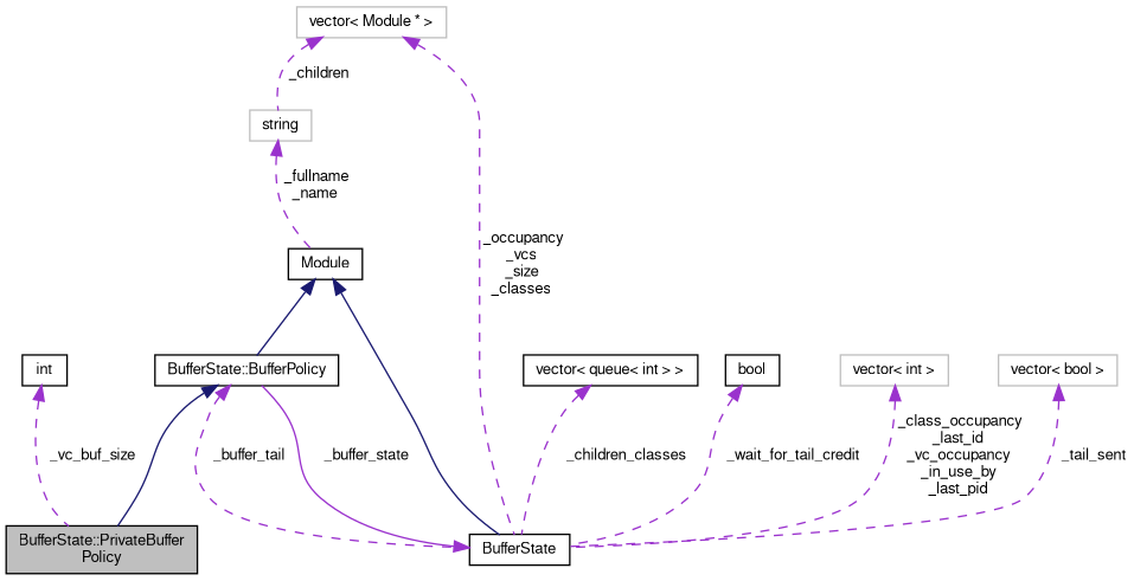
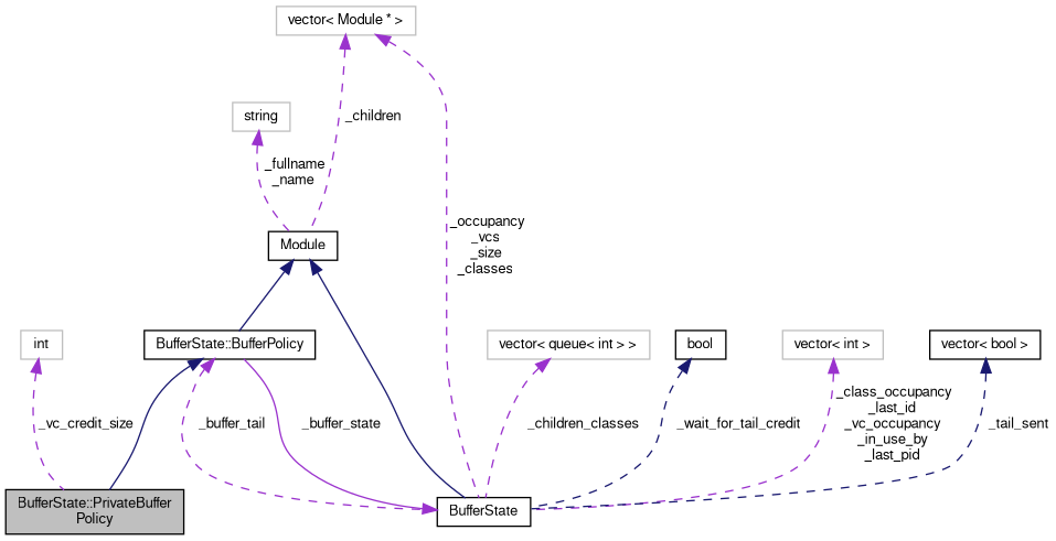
  digraph {
    node [color=black fontname=FreeSans fontsize=10 shape=record]
    edge [color=darkorchid3 dir=back fontname=FreeSans fontsize=10 labelfontname=FreeSans labelfontsize=10 style=dashed]
    n1 [fillcolor=grey75 fontcolor=black height=0.2 label="BufferState::PrivateBuffer\lPolicy" style=filled width=0.4]
    n2 [height=0.2 label="BufferState::BufferPolicy" width=0.4]
    n3 [height=0.2 label=BufferState width=0.4]
    n4 [height=0.2 label=Module width=0.4]
    n5 [color=grey75 height=0.2 label=string width=0.4]
    n6 [color=grey75 height=0.2 label="vector\< Module * \>" width=0.4]
-   n7 [height=0.2 label="vector\< queue\< int \> \>" width=0.4]
-   n8 [height=0.2 label=int width=0.4]
+   n7 [color=grey75 height=0.2 label="vector\< queue\< int \> \>" width=0.4]
+   n8 [color=grey75 height=0.2 label=int width=0.4]
    n9 [height=0.2 label=bool width=0.4]
    n10 [color=grey75 height=0.2 label="vector\< int \>" width=0.4]
-   n11 [color=grey75 height=0.2 label="vector\< bool \>" width=0.4]
+   n11 [height=0.2 label="vector\< bool \>" width=0.4]
    n2 -> n1 [color=midnightblue style=solid]
    n2 -> n3 [label=" _buffer_tail"]
    n3 -> n2 [label=" _buffer_state" style=solid]
    n4 -> n2 [color=midnightblue style=solid]
    n4 -> n3 [color=midnightblue style=solid]
    n5 -> n4 [label=" _fullname\n_name"]
    n6 -> n3 [label=" _occupancy\n_vcs\n_size\n_classes"]
-   n6 -> n5 [label=" _children"]
+   n6 -> n4 [label=" _children"]
    n7 -> n3 [label=" _children_classes"]
-   n8 -> n1 [label=" _vc_buf_size"]
-   n9 -> n3 [label=" _wait_for_tail_credit"]
+   n8 -> n1 [label=" _vc_credit_size"]
+   n9 -> n3 [color=midnightblue label=" _wait_for_tail_credit"]
    n10 -> n3 [label=" _class_occupancy\n_last_id\n_vc_occupancy\n_in_use_by\n_last_pid"]
-   n11 -> n3 [label=" _tail_sent"]
+   n11 -> n3 [color=midnightblue label=" _tail_sent"]
  }
